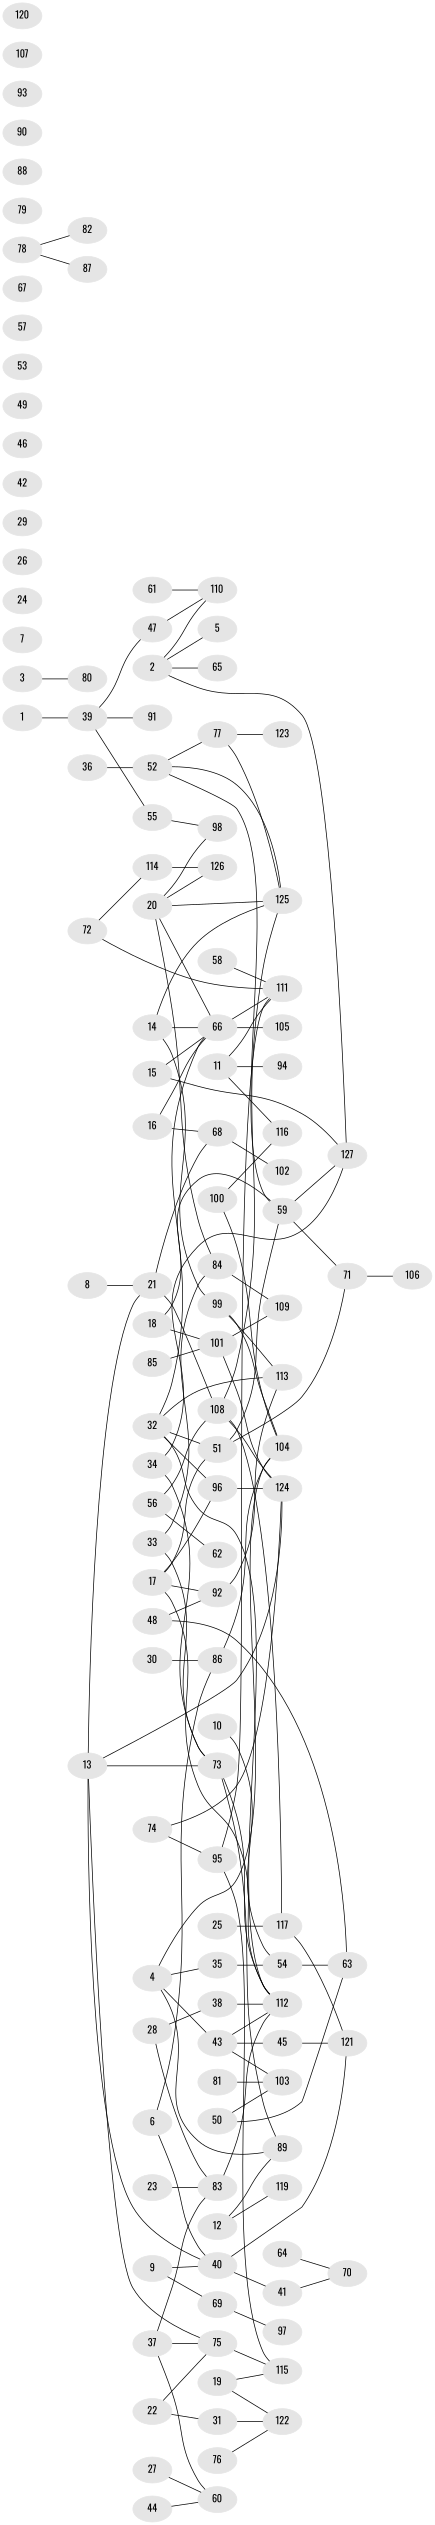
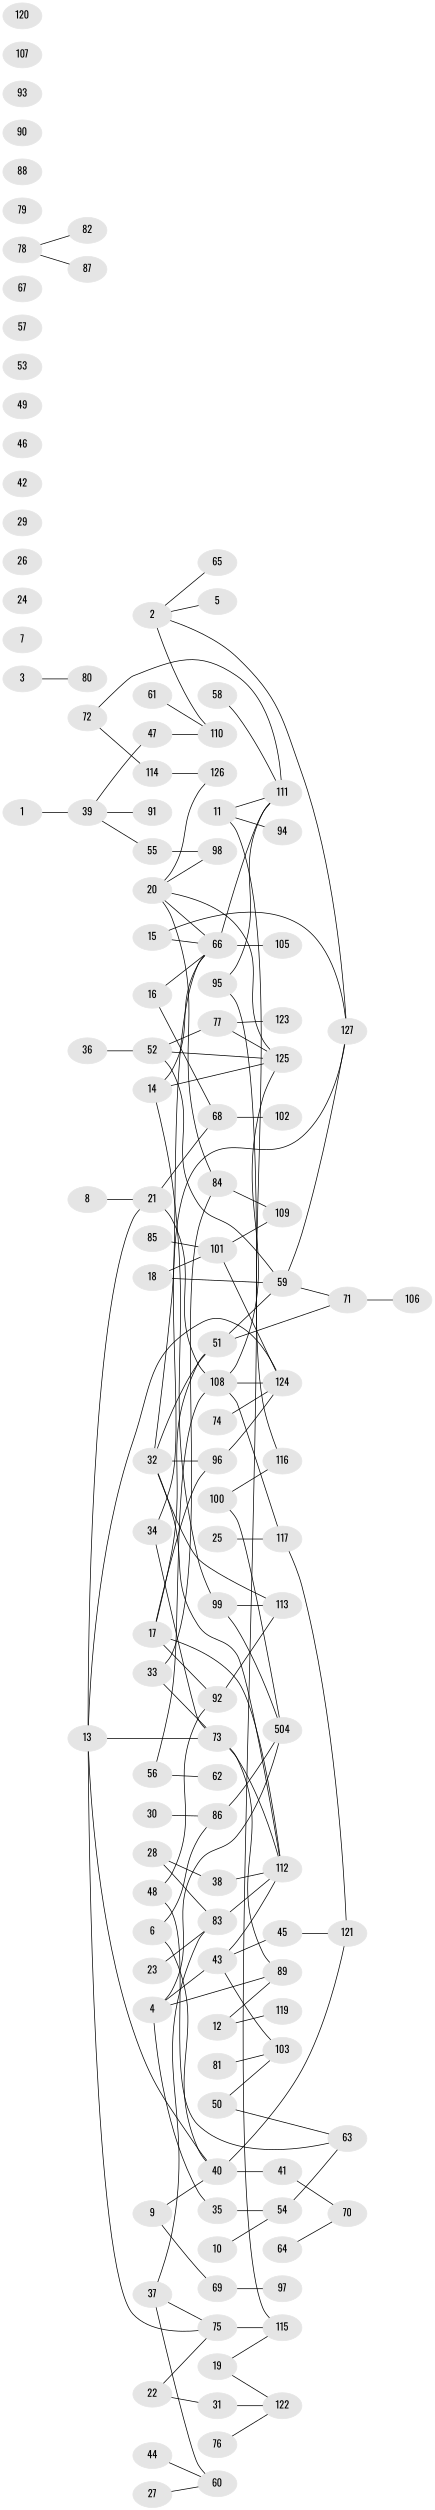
  graph {
    fontname=Oswald
    rankdir=LR
    node [color=gray90 fontname=Oswald style=filled]
    edge [fontname=Oswald]
    1
    39
    47
    55
    91
    2
    5
    65
    110
    127
    3
    80
    4
    35
    43
    89
-   104
+   104 [label=504]
    54
    112
    45
    103
    6
    40
    86
    41
    121
    7
    8
    21
    68
    108
    9
    69
    97
    10
    63
    11
    94
    111
    116
    12
    119
    13
    73
    75
    124
    115
    14
    66
    99
    125
    105
    113
    15
    16
    102
    17
    51
    92
    96
    59
    71
    18
    101
    109
    19
    122
    20
    84
    98
    126
    117
    22
    31
    23
    83
    24
    25
    26
    27
    60
    28
    38
    29
    30
    32
    72
    114
    33
    34
    36
    52
    77
    37
    70
    42
    44
    46
    48
    49
    50
    106
    123
    53
    56
    62
    57
    58
    61
    64
    67
    74
    95
    76
    78
    82
    87
    79
    81
    85
    88
    90
    93
    100
    107
    120
    1 -- 39
    39 -- 47
    39 -- 55
    39 -- 91
    47 -- 110
    55 -- 98
    2 -- 5
    2 -- 65
    2 -- 110
    2 -- 127
    3 -- 80
    4 -- 35
    4 -- 43
    4 -- 89
    4 -- 104
    35 -- 54
    43 -- 112
    43 -- 45
    43 -- 103
    54 -- 63
    45 -- 121
    6 -- 40
    6 -- 86
    40 -- 41
    40 -- 121
    86 -- 104
    41 -- 70
    8 -- 21
    21 -- 68
    21 -- 108
    68 -- 102
    108 -- 124
    108 -- 125
    108 -- 117
    9 -- 40
    9 -- 69
    69 -- 97
    10 -- 54
    11 -- 94
    11 -- 111
    11 -- 116
    12 -- 89
    12 -- 119
    13 -- 40
    13 -- 21
    13 -- 73
    13 -- 75
    13 -- 124
    73 -- 89
    73 -- 112
    75 -- 115
    14 -- 66
    14 -- 99
    14 -- 125
    66 -- 111
    66 -- 105
    99 -- 104
    99 -- 113
    15 -- 127
    15 -- 66
    16 -- 68
    16 -- 66
    17 -- 112
    17 -- 51
    17 -- 92
    17 -- 96
    51 -- 59
    51 -- 71
    92 -- 113
    96 -- 124
    59 -- 127
    59 -- 71
    71 -- 106
    18 -- 59
    18 -- 101
    101 -- 124
    101 -- 109
    19 -- 115
    19 -- 122
    20 -- 66
    20 -- 125
    20 -- 84
    20 -- 98
    20 -- 126
    84 -- 109
    117 -- 121
    22 -- 75
    22 -- 31
    31 -- 122
    23 -- 83
    83 -- 112
    25 -- 117
    27 -- 60
    28 -- 83
    28 -- 38
    38 -- 112
    30 -- 86
    32 -- 112
    32 -- 66
    32 -- 113
    32 -- 51
    32 -- 96
    72 -- 111
    72 -- 114
    114 -- 126
    33 -- 73
    33 -- 84
    34 -- 127
    34 -- 73
    36 -- 52
    52 -- 125
    52 -- 59
    52 -- 77
    77 -- 125
    77 -- 123
    37 -- 75
    37 -- 83
    37 -- 60
    44 -- 60
    48 -- 63
    48 -- 92
    50 -- 103
    50 -- 63
    56 -- 108
    56 -- 62
    58 -- 111
    61 -- 110
    64 -- 70
    74 -- 124
-   74 -- 95
    95 -- 111
    95 -- 115
    76 -- 122
    78 -- 82
    78 -- 87
    81 -- 103
    85 -- 101
    100 -- 104
    100 -- 116
  }
